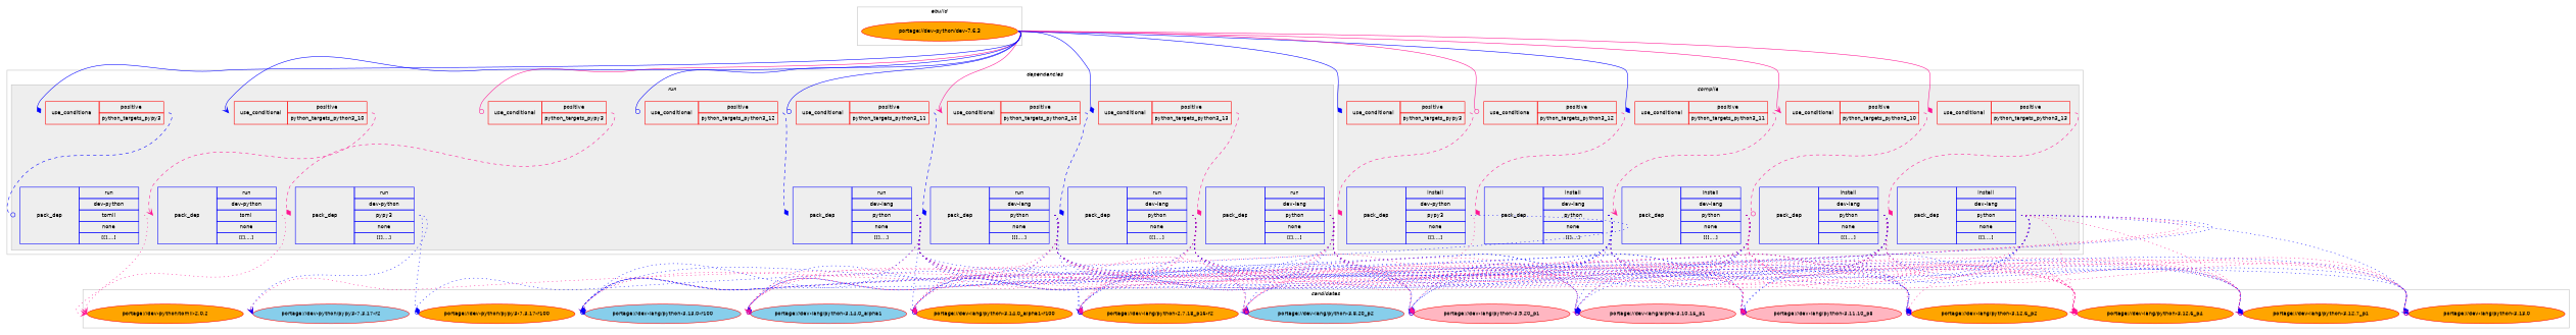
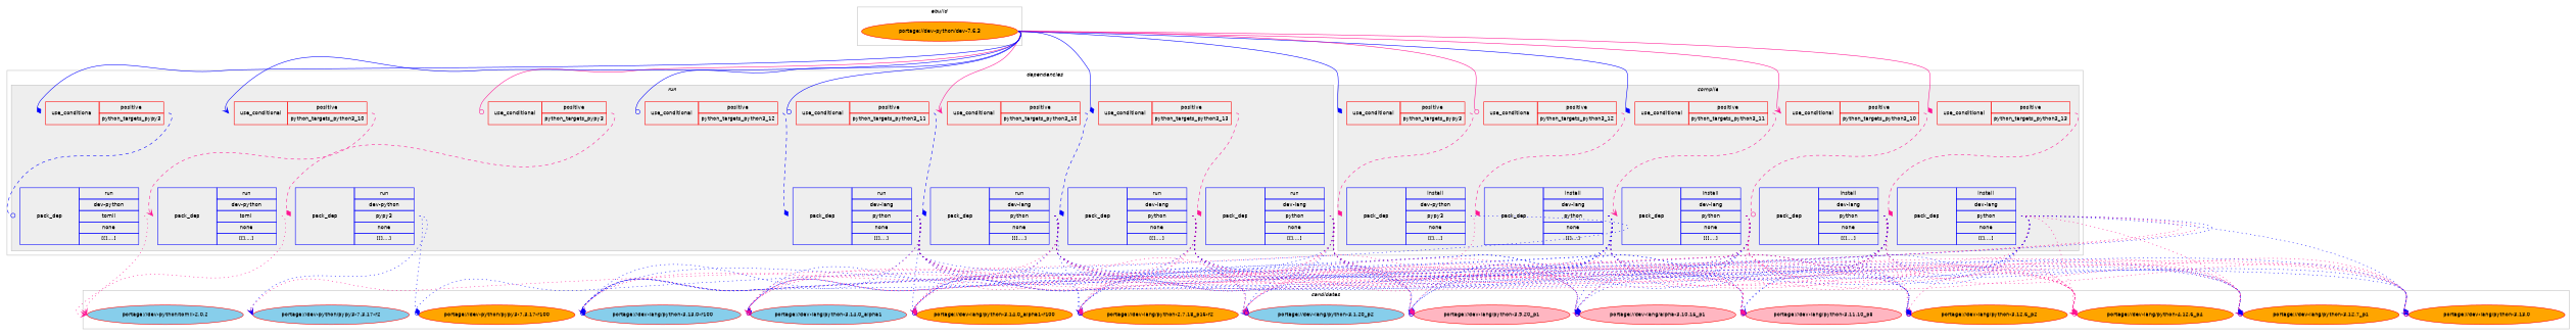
  digraph {
    compound=true
    concentrate=true
    fontname=Helvetica
    fontsize=10
    newrank=true
    rankdir=TB
    ranksep=1.5
    node [color=red fontname=Helvetica fontsize=10 shape=none]
    edge [arrowhead=diamond color=deeppink headport=w style=dotted tailport=e weight=100]
    n1 [fillcolor=orange label="portage://dev-python/dev-7.6.3" style=filled width=4 shape=""]
    n2 [color=blue label=<<TABLE BORDER="0" CELLBORDER="1" CELLSPACING="0" CELLPADDING="4" WIDTH="220"><TR><TD ROWSPAN="6" CELLPADDING="30">pack_dep</TD></TR><TR><TD WIDTH="110">install</TD></TR><TR><TD>dev-python</TD></TR><TR><TD>pypy3</TD></TR><TR><TD>none</TD></TR><TR><TD>[[],,,,]</TD></TR></TABLE>>]
    n3 [label=<<TABLE BORDER="0" CELLBORDER="1" CELLSPACING="0" CELLPADDING="4"><TR><TD ROWSPAN="3" CELLPADDING="10">use_conditional</TD></TR><TR><TD>positive</TD></TR><TR><TD>python_targets_pypy3</TD></TR></TABLE>>]
    n4 [color=blue label=<<TABLE BORDER="0" CELLBORDER="1" CELLSPACING="0" CELLPADDING="4" WIDTH="220"><TR><TD ROWSPAN="6" CELLPADDING="30">pack_dep</TD></TR><TR><TD WIDTH="110">install</TD></TR><TR><TD>dev-lang</TD></TR><TR><TD>python</TD></TR><TR><TD>none</TD></TR><TR><TD>[[],,,,]</TD></TR></TABLE>>]
    n5 [label=<<TABLE BORDER="0" CELLBORDER="1" CELLSPACING="0" CELLPADDING="4"><TR><TD ROWSPAN="3" CELLPADDING="10">use_conditional</TD></TR><TR><TD>positive</TD></TR><TR><TD>python_targets_python3_10</TD></TR></TABLE>>]
    n6 [color=blue label=<<TABLE BORDER="0" CELLBORDER="1" CELLSPACING="0" CELLPADDING="4" WIDTH="220"><TR><TD ROWSPAN="6" CELLPADDING="30">pack_dep</TD></TR><TR><TD WIDTH="110">install</TD></TR><TR><TD>dev-lang</TD></TR><TR><TD>python</TD></TR><TR><TD>none</TD></TR><TR><TD>[[],,,,]</TD></TR></TABLE>>]
    n7 [label=<<TABLE BORDER="0" CELLBORDER="1" CELLSPACING="0" CELLPADDING="4"><TR><TD ROWSPAN="3" CELLPADDING="10">use_conditional</TD></TR><TR><TD>positive</TD></TR><TR><TD>python_targets_python3_11</TD></TR></TABLE>>]
    n8 [color=blue label=<<TABLE BORDER="0" CELLBORDER="1" CELLSPACING="0" CELLPADDING="4" WIDTH="220"><TR><TD ROWSPAN="6" CELLPADDING="30">pack_dep</TD></TR><TR><TD WIDTH="110">install</TD></TR><TR><TD>dev-lang</TD></TR><TR><TD>python</TD></TR><TR><TD>none</TD></TR><TR><TD>[[],,,,]</TD></TR></TABLE>>]
    n9 [label=<<TABLE BORDER="0" CELLBORDER="1" CELLSPACING="0" CELLPADDING="4"><TR><TD ROWSPAN="3" CELLPADDING="10">use_conditional</TD></TR><TR><TD>positive</TD></TR><TR><TD>python_targets_python3_12</TD></TR></TABLE>>]
    n10 [color=blue label=<<TABLE BORDER="0" CELLBORDER="1" CELLSPACING="0" CELLPADDING="4" WIDTH="220"><TR><TD ROWSPAN="6" CELLPADDING="30">pack_dep</TD></TR><TR><TD WIDTH="110">install</TD></TR><TR><TD>dev-lang</TD></TR><TR><TD>python</TD></TR><TR><TD>none</TD></TR><TR><TD>[[],,,,]</TD></TR></TABLE>>]
    n11 [label=<<TABLE BORDER="0" CELLBORDER="1" CELLSPACING="0" CELLPADDING="4"><TR><TD ROWSPAN="3" CELLPADDING="10">use_conditional</TD></TR><TR><TD>positive</TD></TR><TR><TD>python_targets_python3_13</TD></TR></TABLE>>]
    n12 [color=blue label=<<TABLE BORDER="0" CELLBORDER="1" CELLSPACING="0" CELLPADDING="4" WIDTH="220"><TR><TD ROWSPAN="6" CELLPADDING="30">pack_dep</TD></TR><TR><TD WIDTH="110">run</TD></TR><TR><TD>dev-python</TD></TR><TR><TD>pypy3</TD></TR><TR><TD>none</TD></TR><TR><TD>[[],,,,]</TD></TR></TABLE>>]
    n13 [label=<<TABLE BORDER="0" CELLBORDER="1" CELLSPACING="0" CELLPADDING="4"><TR><TD ROWSPAN="3" CELLPADDING="10">use_conditional</TD></TR><TR><TD>positive</TD></TR><TR><TD>python_targets_pypy3</TD></TR></TABLE>>]
    n14 [color=blue label=<<TABLE BORDER="0" CELLBORDER="1" CELLSPACING="0" CELLPADDING="4" WIDTH="220"><TR><TD ROWSPAN="6" CELLPADDING="30">pack_dep</TD></TR><TR><TD WIDTH="110">run</TD></TR><TR><TD>dev-python</TD></TR><TR><TD>tomli</TD></TR><TR><TD>none</TD></TR><TR><TD>[[],,,,]</TD></TR></TABLE>>]
    n15 [label=<<TABLE BORDER="0" CELLBORDER="1" CELLSPACING="0" CELLPADDING="4"><TR><TD ROWSPAN="3" CELLPADDING="10">use_conditional</TD></TR><TR><TD>positive</TD></TR><TR><TD>python_targets_pypy3</TD></TR></TABLE>>]
    n16 [color=blue label=<<TABLE BORDER="0" CELLBORDER="1" CELLSPACING="0" CELLPADDING="4" WIDTH="220"><TR><TD ROWSPAN="6" CELLPADDING="30">pack_dep</TD></TR><TR><TD WIDTH="110">run</TD></TR><TR><TD>dev-lang</TD></TR><TR><TD>python</TD></TR><TR><TD>none</TD></TR><TR><TD>[[],,,,]</TD></TR></TABLE>>]
    n17 [label=<<TABLE BORDER="0" CELLBORDER="1" CELLSPACING="0" CELLPADDING="4"><TR><TD ROWSPAN="3" CELLPADDING="10">use_conditional</TD></TR><TR><TD>positive</TD></TR><TR><TD>python_targets_python3_10</TD></TR></TABLE>>]
    n18 [color=blue label=<<TABLE BORDER="0" CELLBORDER="1" CELLSPACING="0" CELLPADDING="4" WIDTH="220"><TR><TD ROWSPAN="6" CELLPADDING="30">pack_dep</TD></TR><TR><TD WIDTH="110">run</TD></TR><TR><TD>dev-python</TD></TR><TR><TD>tomli</TD></TR><TR><TD>none</TD></TR><TR><TD>[[],,,,]</TD></TR></TABLE>>]
    n19 [label=<<TABLE BORDER="0" CELLBORDER="1" CELLSPACING="0" CELLPADDING="4"><TR><TD ROWSPAN="3" CELLPADDING="10">use_conditional</TD></TR><TR><TD>positive</TD></TR><TR><TD>python_targets_python3_10</TD></TR></TABLE>>]
    n20 [color=blue label=<<TABLE BORDER="0" CELLBORDER="1" CELLSPACING="0" CELLPADDING="4" WIDTH="220"><TR><TD ROWSPAN="6" CELLPADDING="30">pack_dep</TD></TR><TR><TD WIDTH="110">run</TD></TR><TR><TD>dev-lang</TD></TR><TR><TD>python</TD></TR><TR><TD>none</TD></TR><TR><TD>[[],,,,]</TD></TR></TABLE>>]
    n21 [label=<<TABLE BORDER="0" CELLBORDER="1" CELLSPACING="0" CELLPADDING="4"><TR><TD ROWSPAN="3" CELLPADDING="10">use_conditional</TD></TR><TR><TD>positive</TD></TR><TR><TD>python_targets_python3_11</TD></TR></TABLE>>]
    n22 [color=blue label=<<TABLE BORDER="0" CELLBORDER="1" CELLSPACING="0" CELLPADDING="4" WIDTH="220"><TR><TD ROWSPAN="6" CELLPADDING="30">pack_dep</TD></TR><TR><TD WIDTH="110">run</TD></TR><TR><TD>dev-lang</TD></TR><TR><TD>python</TD></TR><TR><TD>none</TD></TR><TR><TD>[[],,,,]</TD></TR></TABLE>>]
    n23 [label=<<TABLE BORDER="0" CELLBORDER="1" CELLSPACING="0" CELLPADDING="4"><TR><TD ROWSPAN="3" CELLPADDING="10">use_conditional</TD></TR><TR><TD>positive</TD></TR><TR><TD>python_targets_python3_12</TD></TR></TABLE>>]
    n24 [color=blue label=<<TABLE BORDER="0" CELLBORDER="1" CELLSPACING="0" CELLPADDING="4" WIDTH="220"><TR><TD ROWSPAN="6" CELLPADDING="30">pack_dep</TD></TR><TR><TD WIDTH="110">run</TD></TR><TR><TD>dev-lang</TD></TR><TR><TD>python</TD></TR><TR><TD>none</TD></TR><TR><TD>[[],,,,]</TD></TR></TABLE>>]
    n25 [label=<<TABLE BORDER="0" CELLBORDER="1" CELLSPACING="0" CELLPADDING="4"><TR><TD ROWSPAN="3" CELLPADDING="10">use_conditional</TD></TR><TR><TD>positive</TD></TR><TR><TD>python_targets_python3_13</TD></TR></TABLE>>]
    n26 [fillcolor=skyblue label="portage://dev-python/pypy3-7.3.17-r2" style=filled width=4 shape=""]
    n27 [fillcolor=orange label="portage://dev-python/pypy3-7.3.17-r100" style=filled width=4 shape=""]
    n28 [fillcolor=orange label="portage://dev-lang/python-3.14.0_alpha1-r100" style=filled width=4 shape=""]
    n29 [fillcolor=skyblue label="portage://dev-lang/python-3.14.0_alpha1" style=filled width=4 shape=""]
    n30 [fillcolor=skyblue label="portage://dev-lang/python-3.13.0-r100" style=filled width=4 shape=""]
    n31 [fillcolor=orange label="portage://dev-lang/python-3.13.0" style=filled width=4 shape=""]
    n32 [fillcolor=orange label="portage://dev-lang/python-3.12.7_p1" style=filled width=4 shape=""]
-   n33 [fillcolor=orange label="portage://dev-lang/python-3.12.6_p4" style=filled width=4 shape=""]
+   n33 [fillcolor=orange label="portage://dev-lang/python-4.12.6_p4" style=filled width=4 shape=""]
    n34 [fillcolor=orange label="portage://dev-lang/python-3.12.6_p2" style=filled width=4 shape=""]
    n35 [fillcolor=lightpink label="portage://dev-lang/python-3.11.10_p8" style=filled width=4 shape=""]
    n36 [fillcolor=lightpink label="portage://dev-lang/alpha-3.10.15_p1" style=filled width=4 shape=""]
    n37 [fillcolor=lightpink label="portage://dev-lang/python-3.9.20_p1" style=filled width=4 shape=""]
-   n38 [fillcolor=skyblue label="portage://dev-lang/python-3.8.20_p2" style=filled width=4 shape=""]
+   n38 [fillcolor=skyblue label="portage://dev-lang/python-3.1.20_p2" style=filled width=4 shape=""]
    n39 [fillcolor=orange label="portage://dev-lang/python-2.7.18_p16-r2" style=filled width=4 shape=""]
-   n40 [fillcolor=orange label="portage://dev-python/tomli-2.0.2" style=filled width=4 shape=""]
+   n40 [fillcolor=skyblue label="portage://dev-python/tomli-2.0.2" style=filled width=4 shape=""]
    subgraph cluster_1 {
      color=gray
      label=<<i>ebuild</i>>
      n1
    }
    subgraph cluster_2 {
      color=gray
      label=<<i>dependencies</i>>
      subgraph cluster_3 {
        color=gray
        fillcolor="#eeeeee"
        label=<<i>compile</i>>
        style=filled
        subgraph sub_4 {
          color=gray
          fillcolor="#eeeeee"
          label=<<i>compile</i>>
          style=filled
          n3
          subgraph sub_5 {
            color=gray
            fillcolor="#eeeeee"
            label=<<i>compile</i>>
            style=filled
            n2
          }
        }
        subgraph sub_6 {
          color=gray
          fillcolor="#eeeeee"
          label=<<i>compile</i>>
          style=filled
          n5
          subgraph sub_7 {
            color=gray
            fillcolor="#eeeeee"
            label=<<i>compile</i>>
            style=filled
            n4
          }
        }
        subgraph sub_8 {
          color=gray
          fillcolor="#eeeeee"
          label=<<i>compile</i>>
          style=filled
          n7
          subgraph sub_9 {
            color=gray
            fillcolor="#eeeeee"
            label=<<i>compile</i>>
            style=filled
            n6
          }
        }
        subgraph sub_10 {
          color=gray
          fillcolor="#eeeeee"
          label=<<i>compile</i>>
          style=filled
          n9
          subgraph sub_11 {
            color=gray
            fillcolor="#eeeeee"
            label=<<i>compile</i>>
            style=filled
            n8
          }
        }
        subgraph sub_12 {
          color=gray
          fillcolor="#eeeeee"
          label=<<i>compile</i>>
          style=filled
          n11
          subgraph sub_13 {
            color=gray
            fillcolor="#eeeeee"
            label=<<i>compile</i>>
            style=filled
            n10
          }
        }
      }
      subgraph cluster_14 {
        color=gray
        fillcolor="#eeeeee"
        label=<<i>compile and run</i>>
        style=filled
      }
      subgraph cluster_15 {
        color=gray
        fillcolor="#eeeeee"
        label=<<i>run</i>>
        style=filled
        subgraph sub_16 {
          color=gray
          fillcolor="#eeeeee"
          label=<<i>run</i>>
          style=filled
          n13
          subgraph sub_17 {
            color=gray
            fillcolor="#eeeeee"
            label=<<i>run</i>>
            style=filled
            n12
          }
        }
        subgraph sub_18 {
          color=gray
          fillcolor="#eeeeee"
          label=<<i>run</i>>
          style=filled
          n15
          subgraph sub_19 {
            color=gray
            fillcolor="#eeeeee"
            label=<<i>run</i>>
            style=filled
            n14
          }
        }
        subgraph sub_20 {
          color=gray
          fillcolor="#eeeeee"
          label=<<i>run</i>>
          style=filled
          n17
          subgraph sub_21 {
            color=gray
            fillcolor="#eeeeee"
            label=<<i>run</i>>
            style=filled
            n16
          }
        }
        subgraph sub_22 {
          color=gray
          fillcolor="#eeeeee"
          label=<<i>run</i>>
          style=filled
          n19
          subgraph sub_23 {
            color=gray
            fillcolor="#eeeeee"
            label=<<i>run</i>>
            style=filled
            n18
          }
        }
        subgraph sub_24 {
          color=gray
          fillcolor="#eeeeee"
          label=<<i>run</i>>
          style=filled
          n21
          subgraph sub_25 {
            color=gray
            fillcolor="#eeeeee"
            label=<<i>run</i>>
            style=filled
            n20
          }
        }
        subgraph sub_26 {
          color=gray
          fillcolor="#eeeeee"
          label=<<i>run</i>>
          style=filled
          n23
          subgraph sub_27 {
            color=gray
            fillcolor="#eeeeee"
            label=<<i>run</i>>
            style=filled
            n22
          }
        }
        subgraph sub_28 {
          color=gray
          fillcolor="#eeeeee"
          label=<<i>run</i>>
          style=filled
          n25
          subgraph sub_29 {
            color=gray
            fillcolor="#eeeeee"
            label=<<i>run</i>>
            style=filled
            n24
          }
        }
      }
    }
    subgraph cluster_30 {
      color=gray
      label=<<i>candidates</i>>
      rank=same
      subgraph sub_31 {
        color=black
        label=<<i>candidates</i>>
        nodesep=1
        rank=same
        n28
        n29
        n30
        n31
        n32
        n33
        n34
        n35
        n36
        n37
        n38
        n39
      }
      subgraph sub_32 {
        color=black
        label=<<i>candidates</i>>
        nodesep=1
        rank=same
        n26
        n27
      }
      subgraph sub_33 {
        color=black
        label=<<i>candidates</i>>
        nodesep=1
        rank=same
        n28
        n29
        n30
        n31
        n32
        n33
        n34
        n35
        n36
        n37
        n38
        n39
      }
      subgraph sub_34 {
        color=black
        label=<<i>candidates</i>>
        nodesep=1
        rank=same
        n28
        n29
        n30
        n31
        n32
        n33
        n34
        n35
        n36
        n37
        n38
        n39
      }
      subgraph sub_35 {
        color=black
        label=<<i>candidates</i>>
        nodesep=1
        rank=same
        n28
        n29
        n30
        n31
        n32
        n33
        n34
        n35
        n36
        n37
        n38
        n39
      }
      subgraph sub_36 {
        color=black
        label=<<i>candidates</i>>
        nodesep=1
        rank=same
        n28
        n29
        n30
        n31
        n32
        n33
        n34
        n35
        n36
        n37
        n38
        n39
      }
      subgraph sub_37 {
        color=black
        label=<<i>candidates</i>>
        nodesep=1
        rank=same
        n40
      }
      subgraph sub_38 {
        color=black
        label=<<i>candidates</i>>
        nodesep=1
        rank=same
        n26
        n27
      }
      subgraph sub_39 {
        color=black
        label=<<i>candidates</i>>
        nodesep=1
        rank=same
        n40
      }
      subgraph sub_40 {
        color=black
        label=<<i>candidates</i>>
        nodesep=1
        rank=same
        n28
        n29
        n30
        n31
        n32
        n33
        n34
        n35
        n36
        n37
        n38
        n39
      }
      subgraph sub_41 {
        color=black
        label=<<i>candidates</i>>
        nodesep=1
        rank=same
        n28
        n29
        n30
        n31
        n32
        n33
        n34
        n35
        n36
        n37
        n38
        n39
      }
      subgraph sub_42 {
        color=black
        label=<<i>candidates</i>>
        nodesep=1
        rank=same
        n28
        n29
        n30
        n31
        n32
        n33
        n34
        n35
        n36
        n37
        n38
        n39
      }
    }
    n1 -> n3 [color=blue style=solid weight=20]
    n1 -> n5 [arrowhead=vee style=solid weight=20]
    n1 -> n7 [color=blue style=solid weight=20]
    n1 -> n9 [arrowhead=odot style=solid weight=20]
    n1 -> n11 [style=solid weight=20]
    n1 -> n13 [arrowhead=odot style=solid weight=20]
    n1 -> n15 [color=blue style=solid weight=20]
    n1 -> n17 [arrowhead=vee style=solid weight=20]
    n1 -> n19 [arrowhead=vee color=blue style=solid weight=20]
    n1 -> n21 [arrowhead=odot color=blue style=solid weight=20]
    n1 -> n23 [arrowhead=odot color=blue style=solid weight=20]
    n1 -> n25 [color=blue style=solid weight=20]
    n2 -> n26 [arrowhead=vee]
    n2 -> n27 [color=blue]
    n3 -> n2 [style=dashed weight=20]
    n4 -> n28 [arrowhead=vee color=blue]
    n4 -> n29 [arrowhead=vee]
    n4 -> n30 [arrowhead=vee]
    n4 -> n31
    n4 -> n32 [arrowhead=odot color=blue]
    n4 -> n33 [arrowhead=vee]
    n4 -> n34 [arrowhead=vee]
    n4 -> n35 [arrowhead=odot color=blue]
    n4 -> n36
    n4 -> n37 [color=blue]
    n4 -> n38
    n4 -> n39 [arrowhead=vee color=blue]
    n5 -> n4 [arrowhead=odot style=dashed weight=20]
    n6 -> n28 [arrowhead=vee color=blue]
    n6 -> n29 [arrowhead=odot color=blue]
    n6 -> n30 [arrowhead=vee color=blue]
    n6 -> n31
    n6 -> n32 [arrowhead=vee]
    n6 -> n33 [arrowhead=odot]
    n6 -> n34
    n6 -> n35 [arrowhead=odot]
    n6 -> n36 [color=blue]
    n6 -> n37 [color=blue]
    n6 -> n38 [arrowhead=odot]
    n6 -> n39 [arrowhead=odot]
    n7 -> n6 [arrowhead=vee style=dashed weight=20]
    n8 -> n28 [color=blue]
    n8 -> n29 [color=blue]
    n8 -> n30 [arrowhead=odot color=blue]
    n8 -> n31 [color=blue]
    n8 -> n32 [arrowhead=odot]
    n8 -> n33
    n8 -> n34 [arrowhead=odot color=blue]
    n8 -> n35 [arrowhead=odot color=blue]
    n8 -> n36 [arrowhead=odot color=blue]
    n8 -> n37
    n8 -> n38 [arrowhead=vee color=blue]
    n8 -> n39 [arrowhead=vee color=blue]
    n9 -> n8 [style=dashed weight=20]
    n10 -> n28 [arrowhead=vee]
    n10 -> n29 [arrowhead=odot]
    n10 -> n30 [color=blue]
    n10 -> n31 [arrowhead=vee color=blue]
    n10 -> n32 [arrowhead=odot]
    n10 -> n33
    n10 -> n34 [arrowhead=odot]
    n10 -> n35 [arrowhead=vee color=blue]
    n10 -> n36 [color=blue]
    n10 -> n37 [arrowhead=vee color=blue]
    n10 -> n38 [arrowhead=odot]
    n10 -> n39 [arrowhead=vee color=blue]
    n11 -> n10 [style=dashed weight=20]
    n12 -> n26 [arrowhead=vee color=blue]
    n12 -> n27 [arrowhead=odot color=blue]
    n13 -> n12 [style=dashed weight=20]
    n14 -> n40 [arrowhead=vee]
    n15 -> n14 [arrowhead=odot color=blue style=dashed weight=20]
    n16 -> n28 [arrowhead=vee]
    n16 -> n29 [arrowhead=vee]
    n16 -> n30 [arrowhead=odot color=blue]
    n16 -> n31 [arrowhead=odot]
    n16 -> n32
    n16 -> n33
    n16 -> n34 [arrowhead=odot color=blue]
    n16 -> n35
    n16 -> n36 [arrowhead=odot color=blue]
    n16 -> n37 [color=blue]
    n16 -> n38 [arrowhead=vee]
    n16 -> n39 [arrowhead=vee]
    n17 -> n16 [color=blue style=dashed weight=20]
    n18 -> n40 [arrowhead=vee]
    n19 -> n18 [arrowhead=vee style=dashed weight=20]
    n20 -> n28 [arrowhead=odot]
    n20 -> n29 [color=blue]
    n20 -> n30
    n20 -> n31 [color=blue]
    n20 -> n32 [arrowhead=vee color=blue]
    n20 -> n33
    n20 -> n34 [arrowhead=odot]
    n20 -> n35 [color=blue]
    n20 -> n36 [arrowhead=odot]
    n20 -> n37 [arrowhead=odot]
    n20 -> n38 [arrowhead=vee color=blue]
    n20 -> n39 [arrowhead=odot color=blue]
    n21 -> n20 [color=blue style=dashed weight=20]
    n22 -> n28 [arrowhead=odot color=blue]
    n22 -> n29 [arrowhead=odot]
    n22 -> n30 [color=blue]
    n22 -> n31 [arrowhead=odot color=blue]
    n22 -> n32 [arrowhead=vee]
    n22 -> n33 [arrowhead=vee]
    n22 -> n34 [color=blue]
    n22 -> n35
    n22 -> n36 [arrowhead=vee]
    n22 -> n37 [arrowhead=odot color=blue]
    n22 -> n38
    n22 -> n39 [arrowhead=odot color=blue]
    n23 -> n22 [color=blue style=dashed weight=20]
    n24 -> n28
    n24 -> n29 [arrowhead=vee]
    n24 -> n30 [color=blue]
    n24 -> n31 [arrowhead=odot]
    n24 -> n32 [color=blue]
    n24 -> n33 [arrowhead=vee]
    n24 -> n34 [color=blue]
    n24 -> n35 [arrowhead=odot]
    n24 -> n36 [color=blue]
    n24 -> n37
    n24 -> n38 [arrowhead=odot color=blue]
    n24 -> n39
    n25 -> n24 [style=dashed weight=20]
  }
